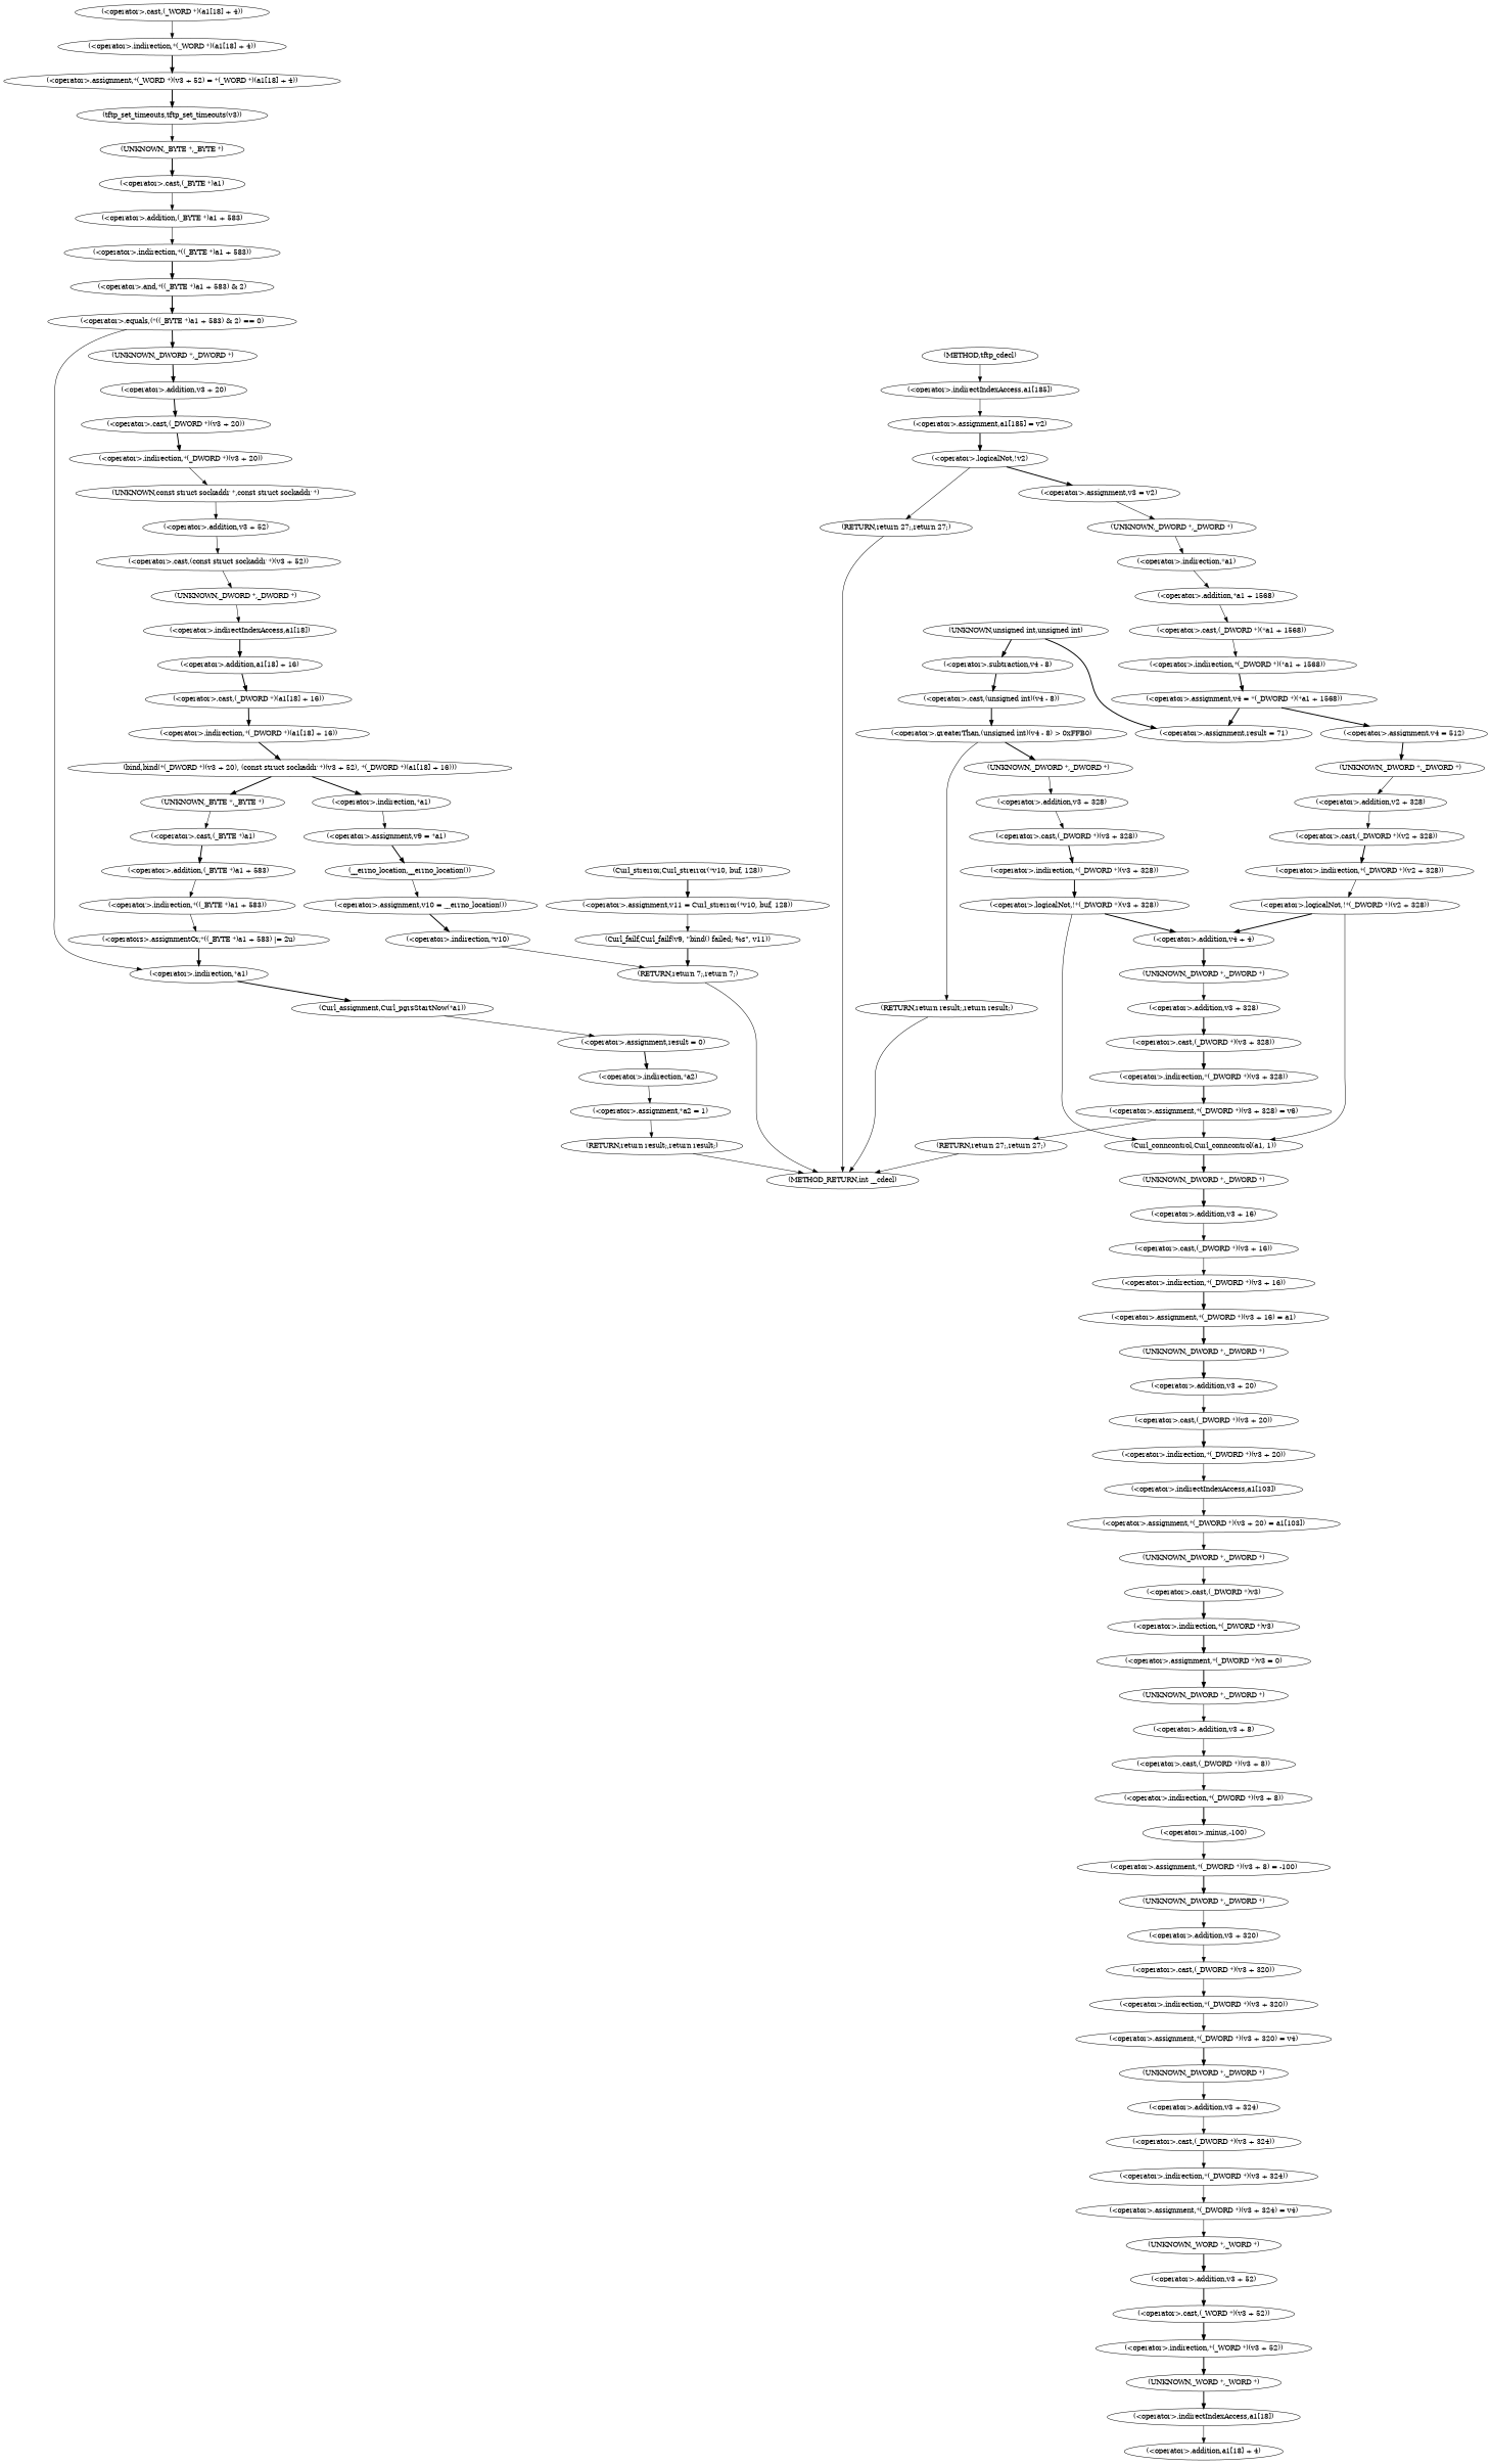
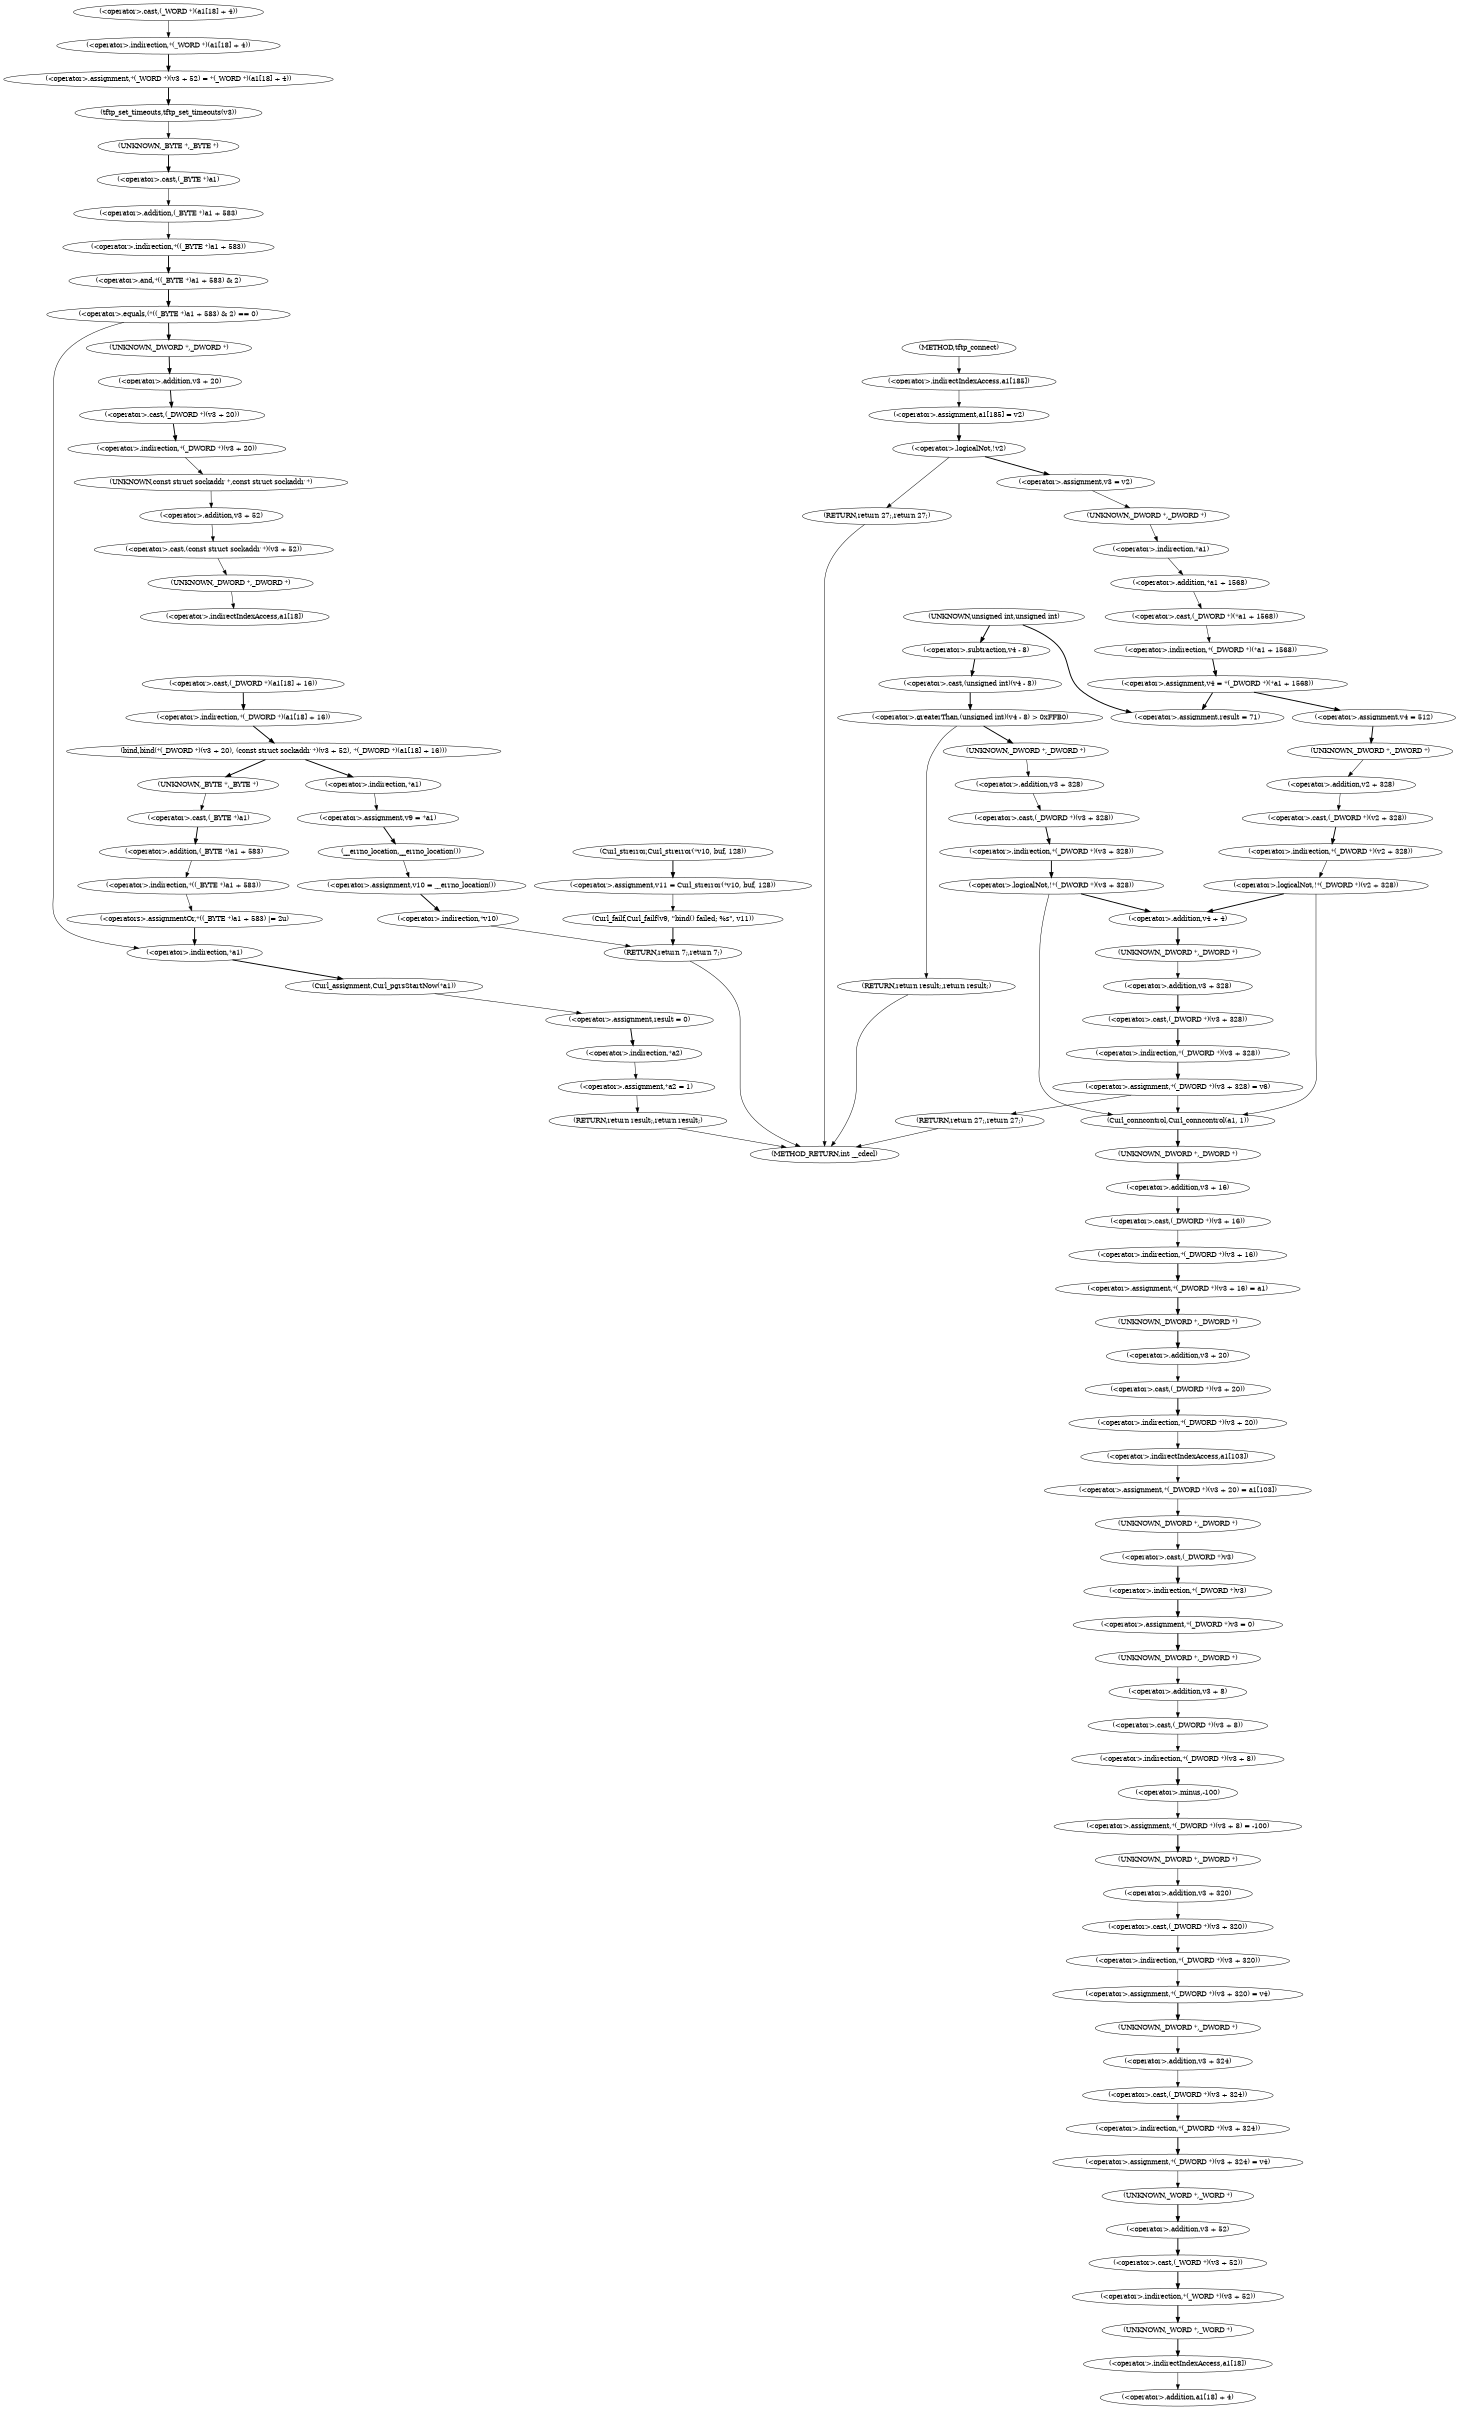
  digraph {
    edge [style=solid]
    n1 [label="(<operator>.assignment,a1[185] = v2)"]
    n2 [label="(<operator>.logicalNot,!v2)"]
    n3 [label="(RETURN,return 27;,return 27;)"]
    n4 [label="(<operator>.assignment,v3 = v2)"]
    n5 [label="(<operator>.indirectIndexAccess,a1[185])"]
    n6 [label="(METHOD_RETURN,int __cdecl)"]
    n7 [label="(UNKNOWN,_DWORD *,_DWORD *)"]
    n8 [label="(<operator>.indirection,*a1)"]
    n9 [label="(<operator>.assignment,v4 = *(_DWORD *)(*a1 + 1568))"]
    n10 [label="(<operator>.assignment,result = 71)"]
    n11 [label="(<operator>.assignment,v4 = 512)"]
    n12 [label="(UNKNOWN,_DWORD *,_DWORD *)"]
    n13 [label="(<operator>.indirection,*(_DWORD *)(*a1 + 1568))"]
    n14 [label="(<operator>.cast,(_DWORD *)(*a1 + 1568))"]
    n15 [label="(<operator>.addition,*a1 + 1568)"]
    n16 [label="(UNKNOWN,unsigned int,unsigned int)"]
    n17 [label="(<operator>.subtraction,v4 - 8)"]
    n18 [label="(<operator>.greaterThan,(unsigned int)(v4 - 8) > 0xFFB0)"]
    n19 [label="(RETURN,return result;,return result;)"]
    n20 [label="(UNKNOWN,_DWORD *,_DWORD *)"]
    n21 [label="(<operator>.addition,v3 + 328)"]
    n22 [label="(<operator>.cast,(unsigned int)(v4 - 8))"]
    n23 [label="(<operator>.logicalNot,!*(_DWORD *)(v3 + 328))"]
    n24 [label="(<operator>.addition,v4 + 4)"]
    n25 [label="(Curl_conncontrol,Curl_conncontrol(a1, 1))"]
    n26 [label="(UNKNOWN,_DWORD *,_DWORD *)"]
    n27 [label="(UNKNOWN,_DWORD *,_DWORD *)"]
    n28 [label="(<operator>.indirection,*(_DWORD *)(v3 + 328))"]
    n29 [label="(<operator>.cast,(_DWORD *)(v3 + 328))"]
    n30 [label="(<operator>.addition,v3 + 328)"]
    n31 [label="(<operator>.assignment,*(_DWORD *)(v3 + 328) = v6)"]
    n32 [label="(RETURN,return 27;,return 27;)"]
    n33 [label="(<operator>.indirection,*(_DWORD *)(v3 + 328))"]
    n34 [label="(<operator>.cast,(_DWORD *)(v3 + 328))"]
    n35 [label="(<operator>.addition,v2 + 328)"]
    n36 [label="(<operator>.logicalNot,!*(_DWORD *)(v2 + 328))"]
    n37 [label="(<operator>.indirection,*(_DWORD *)(v2 + 328))"]
    n38 [label="(<operator>.cast,(_DWORD *)(v2 + 328))"]
    n39 [label="(<operator>.addition,v3 + 16)"]
    n40 [label="(<operator>.assignment,*(_DWORD *)(v3 + 16) = a1)"]
    n41 [label="(UNKNOWN,_DWORD *,_DWORD *)"]
    n42 [label="(<operator>.addition,v3 + 20)"]
    n43 [label="(<operator>.indirection,*(_DWORD *)(v3 + 16))"]
    n44 [label="(<operator>.cast,(_DWORD *)(v3 + 16))"]
    n45 [label="(<operator>.assignment,*(_DWORD *)(v3 + 20) = a1[103])"]
    n46 [label="(UNKNOWN,_DWORD *,_DWORD *)"]
    n47 [label="(<operator>.cast,(_DWORD *)v3)"]
    n48 [label="(<operator>.indirection,*(_DWORD *)(v3 + 20))"]
    n49 [label="(<operator>.indirectIndexAccess,a1[103])"]
    n50 [label="(<operator>.cast,(_DWORD *)(v3 + 20))"]
    n51 [label="(<operator>.assignment,*(_DWORD *)v3 = 0)"]
    n52 [label="(UNKNOWN,_DWORD *,_DWORD *)"]
    n53 [label="(<operator>.addition,v3 + 8)"]
    n54 [label="(<operator>.indirection,*(_DWORD *)v3)"]
    n55 [label="(<operator>.assignment,*(_DWORD *)(v3 + 8) = -100)"]
    n56 [label="(UNKNOWN,_DWORD *,_DWORD *)"]
    n57 [label="(<operator>.addition,v3 + 320)"]
    n58 [label="(<operator>.indirection,*(_DWORD *)(v3 + 8))"]
    n59 [label="(<operator>.minus,-100)"]
    n60 [label="(<operator>.cast,(_DWORD *)(v3 + 8))"]
    n61 [label="(<operator>.assignment,*(_DWORD *)(v3 + 320) = v4)"]
    n62 [label="(UNKNOWN,_DWORD *,_DWORD *)"]
    n63 [label="(<operator>.addition,v3 + 324)"]
    n64 [label="(<operator>.indirection,*(_DWORD *)(v3 + 320))"]
    n65 [label="(<operator>.cast,(_DWORD *)(v3 + 320))"]
    n66 [label="(<operator>.assignment,*(_DWORD *)(v3 + 324) = v4)"]
    n67 [label="(UNKNOWN,_WORD *,_WORD *)"]
    n68 [label="(<operator>.addition,v3 + 52)"]
    n69 [label="(<operator>.indirection,*(_DWORD *)(v3 + 324))"]
    n70 [label="(<operator>.cast,(_DWORD *)(v3 + 324))"]
    n71 [label="(<operator>.assignment,*(_WORD *)(v3 + 52) = *(_WORD *)(a1[18] + 4))"]
    n72 [label="(tftp_set_timeouts,tftp_set_timeouts(v3))"]
    n73 [label="(UNKNOWN,_BYTE *,_BYTE *)"]
    n74 [label="(<operator>.indirection,*(_WORD *)(v3 + 52))"]
    n75 [label="(UNKNOWN,_WORD *,_WORD *)"]
    n76 [label="(<operator>.indirectIndexAccess,a1[18])"]
    n77 [label="(<operator>.cast,(_WORD *)(v3 + 52))"]
    n78 [label="(<operator>.indirection,*(_WORD *)(a1[18] + 4))"]
    n79 [label="(<operator>.cast,(_WORD *)(a1[18] + 4))"]
    n80 [label="(<operator>.addition,a1[18] + 4)"]
    n81 [label="(<operator>.cast,(_BYTE *)a1)"]
    n82 [label="(<operator>.equals,(*((_BYTE *)a1 + 583) & 2) == 0)"]
    n83 [label="(UNKNOWN,_DWORD *,_DWORD *)"]
    n84 [label="(<operator>.indirection,*a1)"]
    n85 [label="(<operator>.addition,v3 + 20)"]
    n86 [label="(Curl_assignment,Curl_pgrsStartNow(*a1))"]
    n87 [label="(<operator>.and,*((_BYTE *)a1 + 583) & 2)"]
    n88 [label="(<operator>.indirection,*((_BYTE *)a1 + 583))"]
    n89 [label="(<operator>.addition,(_BYTE *)a1 + 583)"]
    n90 [label="(bind,bind(*(_DWORD *)(v3 + 20), (const struct sockaddr *)(v3 + 52), *(_DWORD *)(a1[18] + 16)))"]
    n91 [label="(<operator>.indirection,*a1)"]
    n92 [label="(UNKNOWN,_BYTE *,_BYTE *)"]
    n93 [label="(<operator>.assignment,v9 = *a1)"]
    n94 [label="(<operator>.cast,(_BYTE *)a1)"]
    n95 [label="(<operator>.indirection,*(_DWORD *)(v3 + 20))"]
    n96 [label="(UNKNOWN,const struct sockaddr *,const struct sockaddr *)"]
    n97 [label="(<operator>.addition,v3 + 52)"]
    n98 [label="(<operator>.cast,(_DWORD *)(v3 + 20))"]
    n99 [label="(<operator>.cast,(const struct sockaddr *)(v3 + 52))"]
    n100 [label="(UNKNOWN,_DWORD *,_DWORD *)"]
    n101 [label="(<operator>.indirectIndexAccess,a1[18])"]
    n102 [label="(<operator>.indirection,*(_DWORD *)(a1[18] + 16))"]
    n103 [label="(<operator>.cast,(_DWORD *)(a1[18] + 16))"]
-   n104 [label="(<operator>.addition,a1[18] + 16)"]
    n105 [label="(__errno_location,__errno_location())"]
    n106 [label="(<operator>.assignment,v10 = __errno_location())"]
    n107 [label="(<operator>.indirection,*v10)"]
    n108 [label="(RETURN,return 7;,return 7;)"]
    n109 [label="(<operator>.assignment,v11 = Curl_strerror(*v10, buf, 128))"]
    n110 [label="(Curl_failf,Curl_failf(v9, \"bind() failed; %s\", v11))"]
    n111 [label="(Curl_strerror,Curl_strerror(*v10, buf, 128))"]
    n112 [label="(<operators>.assignmentOr,*((_BYTE *)a1 + 583) |= 2u)"]
    n113 [label="(<operator>.indirection,*((_BYTE *)a1 + 583))"]
    n114 [label="(<operator>.addition,(_BYTE *)a1 + 583)"]
    n115 [label="(<operator>.assignment,result = 0)"]
    n116 [label="(<operator>.indirection,*a2)"]
    n117 [label="(<operator>.assignment,*a2 = 1)"]
    n118 [label="(RETURN,return result;,return result;)"]
-   n119 [label="(METHOD,tftp_cdecl)"]
+   n119 [label="(METHOD,tftp_connect)"]
    n1 -> n2 [style=bold]
    n2 -> n3
    n2 -> n4 [style=bold]
    n3 -> n6
    n4 -> n7
    n5 -> n1
    n7 -> n8
    n8 -> n15
    n9 -> n10 [style=bold]
    n9 -> n11 [style=bold]
    n11 -> n12 [style=bold]
    n12 -> n35
    n13 -> n9 [style=bold]
    n14 -> n13
    n15 -> n14
    n16 -> n10 [style=bold]
    n16 -> n17 [style=bold]
    n17 -> n22 [style=bold]
    n18 -> n19
    n18 -> n20 [style=bold]
    n19 -> n6
    n20 -> n21
    n21 -> n29
    n22 -> n18 [style=bold]
    n23 -> n24 [style=bold]
    n23 -> n25
    n24 -> n26 [style=bold]
    n25 -> n27 [style=bold]
    n26 -> n30
    n27 -> n39 [style=bold]
    n28 -> n23 [style=bold]
    n29 -> n28 [style=bold]
    n30 -> n34 [style=bold]
    n31 -> n25
    n31 -> n32
    n32 -> n6
    n33 -> n31 [style=bold]
    n34 -> n33 [style=bold]
    n35 -> n38
    n36 -> n24 [style=bold]
    n36 -> n25
    n37 -> n36
    n38 -> n37 [style=bold]
    n39 -> n44
    n40 -> n41 [style=bold]
    n41 -> n42 [style=bold]
    n42 -> n50
    n43 -> n40 [style=bold]
    n44 -> n43
    n45 -> n46
    n46 -> n47
    n47 -> n54 [style=bold]
    n48 -> n49
    n49 -> n45
    n50 -> n48 [style=bold]
    n51 -> n52 [style=bold]
    n52 -> n53
    n53 -> n60
    n54 -> n51 [style=bold]
    n55 -> n56 [style=bold]
    n56 -> n57
    n57 -> n65
    n58 -> n59 [style=bold]
    n59 -> n55
    n60 -> n58
    n61 -> n62 [style=bold]
    n62 -> n63
    n63 -> n70
    n64 -> n61
    n65 -> n64
    n66 -> n67
    n67 -> n68 [style=bold]
    n68 -> n77 [style=bold]
-   n69 -> n66
+   n69 -> n66 [style=bold]
    n70 -> n69
    n71 -> n72 [style=bold]
    n72 -> n73
    n73 -> n81 [style=bold]
    n74 -> n75 [style=bold]
    n75 -> n76 [style=bold]
    n76 -> n80
    n77 -> n74 [style=bold]
    n78 -> n71 [style=bold]
    n79 -> n78
    n81 -> n89
    n82 -> n83 [style=bold]
    n82 -> n84
    n83 -> n85 [style=bold]
    n84 -> n86 [style=bold]
    n85 -> n98 [style=bold]
    n86 -> n115
    n87 -> n82 [style=bold]
    n88 -> n87 [style=bold]
    n89 -> n88
    n90 -> n91 [style=bold]
    n90 -> n92 [style=bold]
    n91 -> n93
    n92 -> n94
    n93 -> n105 [style=bold]
    n94 -> n114 [style=bold]
    n95 -> n96
    n96 -> n97
    n97 -> n99
    n98 -> n95 [style=bold]
    n99 -> n100
    n100 -> n101
-   n101 -> n104 [style=bold]
    n102 -> n90 [style=bold]
    n103 -> n102 [style=bold]
-   n104 -> n103 [style=bold]
    n105 -> n106
    n106 -> n107 [style=bold]
    n107 -> n108
    n108 -> n6
    n109 -> n110
    n110 -> n108 [style=bold]
    n111 -> n109 [style=bold]
    n112 -> n84 [style=bold]
    n113 -> n112
    n114 -> n113
    n115 -> n116 [style=bold]
    n116 -> n117
    n117 -> n118
    n118 -> n6
    n119 -> n5
  }
